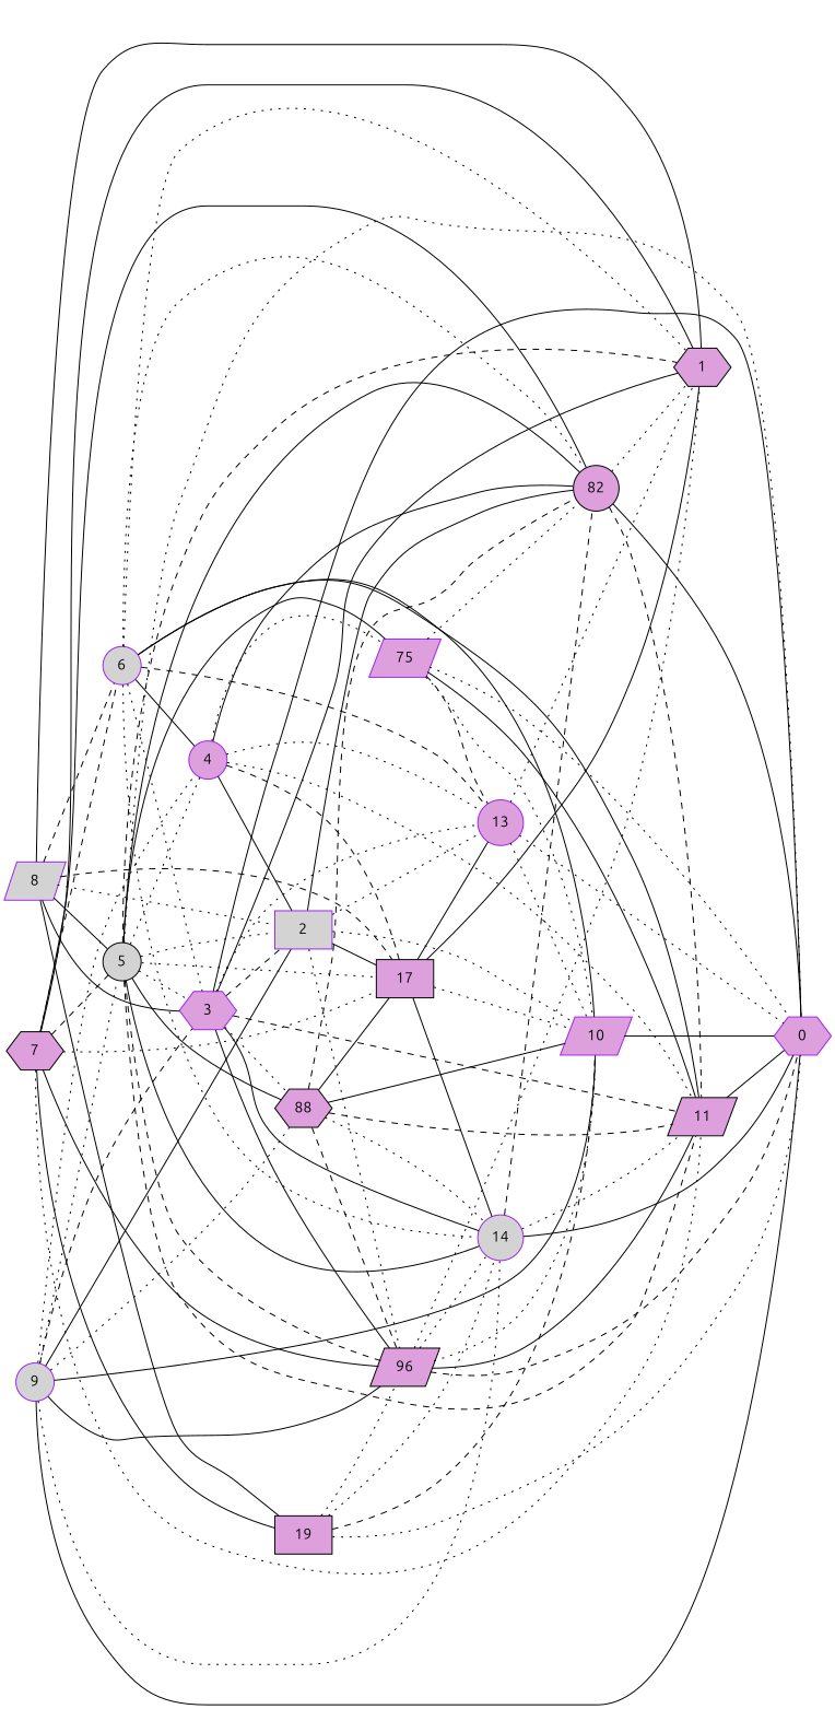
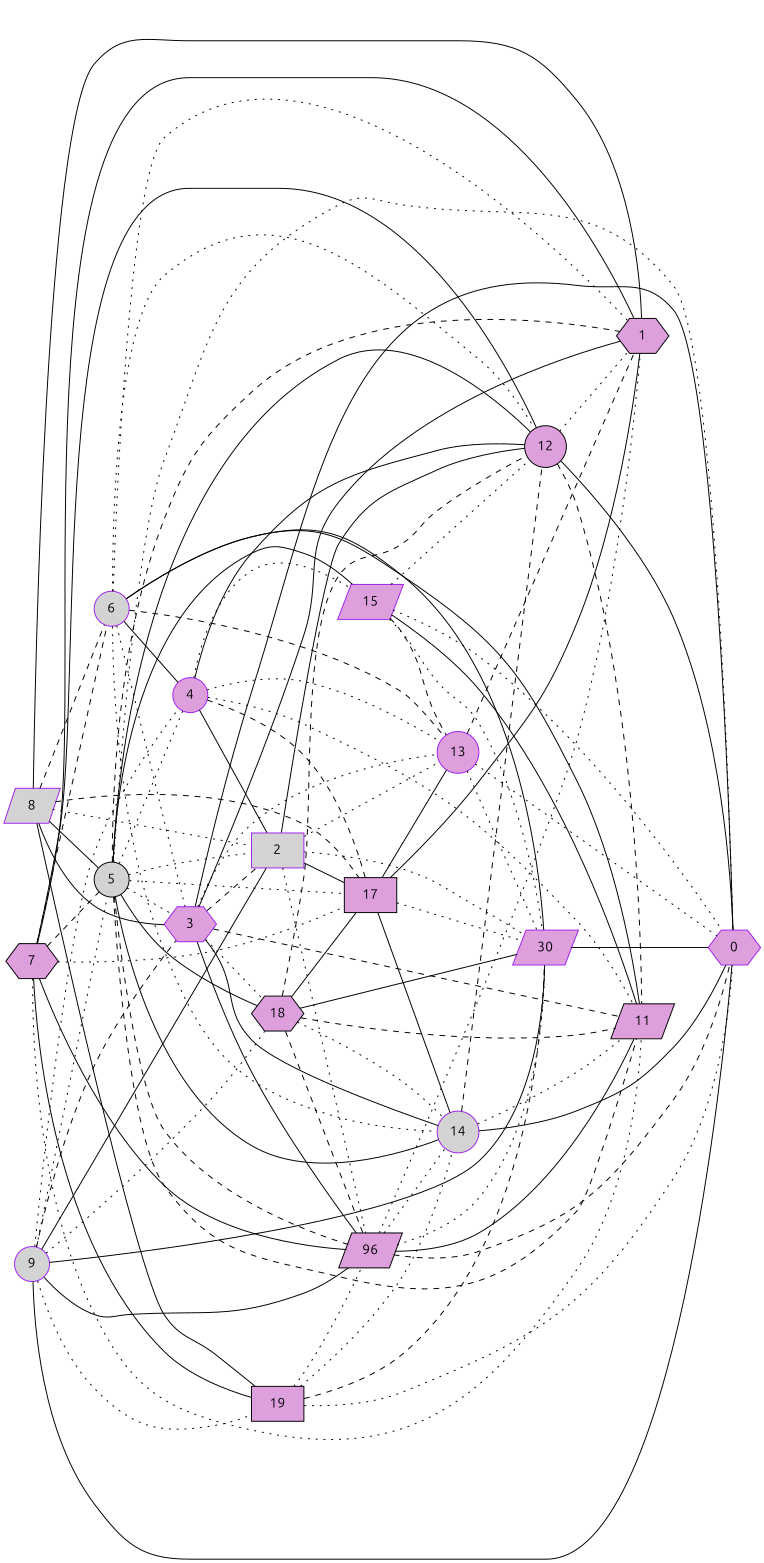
  digraph {
    fontname=Ubuntu
    rankdir=LR
    node [color=purple fillcolor=plum fontname=Ubuntu shape=circle style=filled]
    edge [color=black dir=none fontname=Ubuntu style=dotted]
    7 [color=black shape=hexagon]
-   10 [shape=parallelogram]
+   10 [shape=parallelogram label=30]
    5 [color=black fillcolor=lightgrey]
    11 [color=black shape=parallelogram]
    17 [color=black shape=box]
    1 [color=black shape=hexagon]
-   12 [color=black label=82]
+   12 [color=black]
    n8 [color=black label=96 shape=parallelogram]
    19 [color=black shape=box]
    6 [fillcolor=lightgrey]
    0 [shape=hexagon]
    14 [fillcolor=lightgrey]
    2 [fillcolor=lightgrey shape=box]
    3 [shape=hexagon]
-   15 [shape=parallelogram label=75]
-   18 [color=black shape=hexagon label=88]
+   15 [shape=parallelogram]
+   18 [color=black shape=hexagon]
    4
    13
    8 [fillcolor=lightgrey shape=parallelogram]
    9 [fillcolor=lightgrey]
    subgraph sub_1 {
      7
      10
      5
      11
      17
      1
      12
      n8
      19
      6
      0
      14
      2
      3
      15
      18
      4
      13
      8
      9
    }
    7 -> 5 [style=dashed]
    7 -> 11
    7 -> 17
    7 -> 1 [style=solid]
    7 -> 12 [style=solid]
    7 -> n8 [style=solid]
    7 -> 19 [style=solid]
    7 -> 6 [style=dashed]
    10 -> 0 [style=solid]
    5 -> 11 [style=dashed]
    5 -> 17
    5 -> 1 [style=dashed]
    5 -> 12 [style=solid]
    5 -> n8 [style=dashed]
    5 -> 0
    5 -> 14 [style=solid]
    5 -> 2
    5 -> 3
    5 -> 15 [style=solid]
    5 -> 18 [style=solid]
    5 -> 4
-   11 -> 0 [style=solid]
    17 -> 10
    17 -> 1 [style=solid]
    17 -> 14 [style=solid]
    17 -> 13 [style=solid]
    12 -> 11 [style=dashed]
    12 -> 1
    12 -> 0 [style=solid]
    n8 -> 10
    n8 -> 11 [style=solid]
    n8 -> 1
    n8 -> 0 [style=dashed]
    n8 -> 14
    19 -> 10 [style=dashed]
    19 -> n8
    19 -> 0
    19 -> 14
    6 -> 10 [style=solid]
    6 -> 11 [style=solid]
    6 -> 1
    6 -> 12
    6 -> 14
    6 -> 3
    6 -> 4 [style=solid]
    6 -> 13 [style=dashed]
    14 -> 11
    14 -> 12 [style=dashed]
    14 -> 0 [style=solid]
    2 -> 10
    2 -> 17 [style=solid]
    2 -> 12 [style=solid]
    2 -> n8
    2 -> 13
    3 -> 11 [style=dashed]
    3 -> 1 [style=solid]
    3 -> n8 [style=solid]
    3 -> 0 [style=solid]
    3 -> 14 [style=solid]
    3 -> 2 [style=dashed]
    3 -> 18
    3 -> 13
    15 -> 10
    15 -> 11 [style=solid]
    15 -> 12
    15 -> 0
    15 -> 13 [style=dashed]
    18 -> 10 [style=solid]
    18 -> 11 [style=dashed]
    18 -> 17 [style=solid]
    18 -> 12 [style=dashed]
    18 -> n8 [style=dashed]
    18 -> 14
    4 -> 11
    4 -> 17 [style=dashed]
    4 -> 12 [style=solid]
    4 -> 2 [style=solid]
    4 -> 15
    4 -> 13
    13 -> 10
-   13 -> 1
+   13 -> 1 [style=dashed]
    13 -> 0
    8 -> 5 [style=solid]
    8 -> 17 [style=dashed]
    8 -> 1 [style=solid]
    8 -> 19 [style=solid]
    8 -> 6 [style=dashed]
    8 -> 2
    8 -> 3 [style=solid]
    9 -> 10 [style=solid]
    9 -> 5
    9 -> n8 [style=solid]
-   9 -> 14
+   9 -> 19
    9 -> 0 [style=solid]
    9 -> 2 [style=solid]
    9 -> 3 [style=dashed]
    9 -> 18
    9 -> 4
  }
